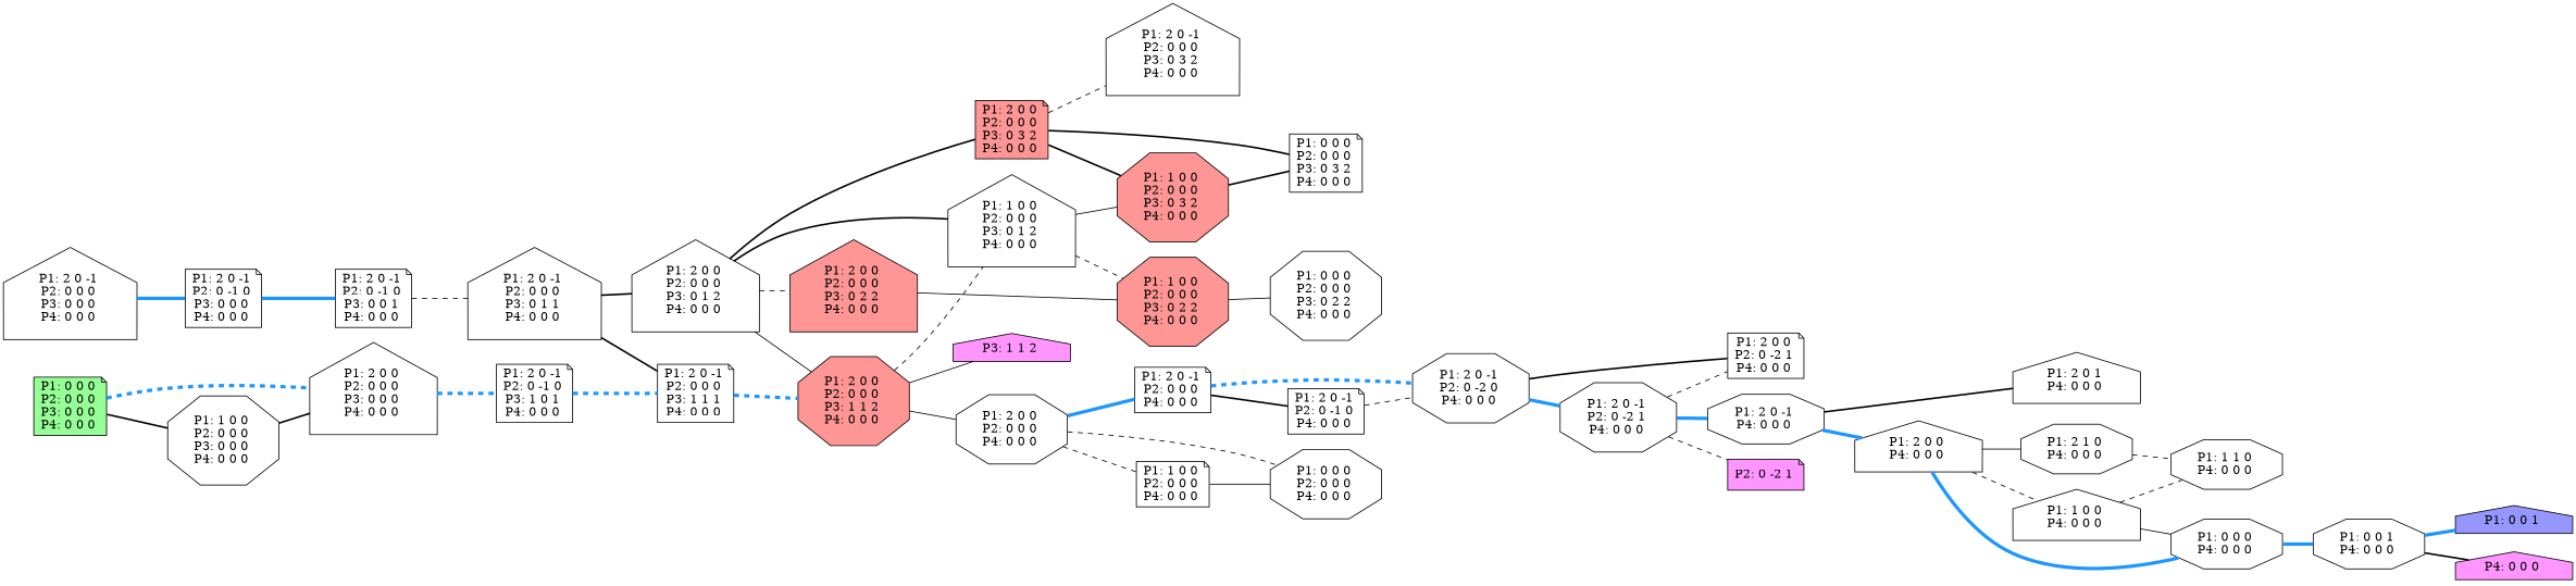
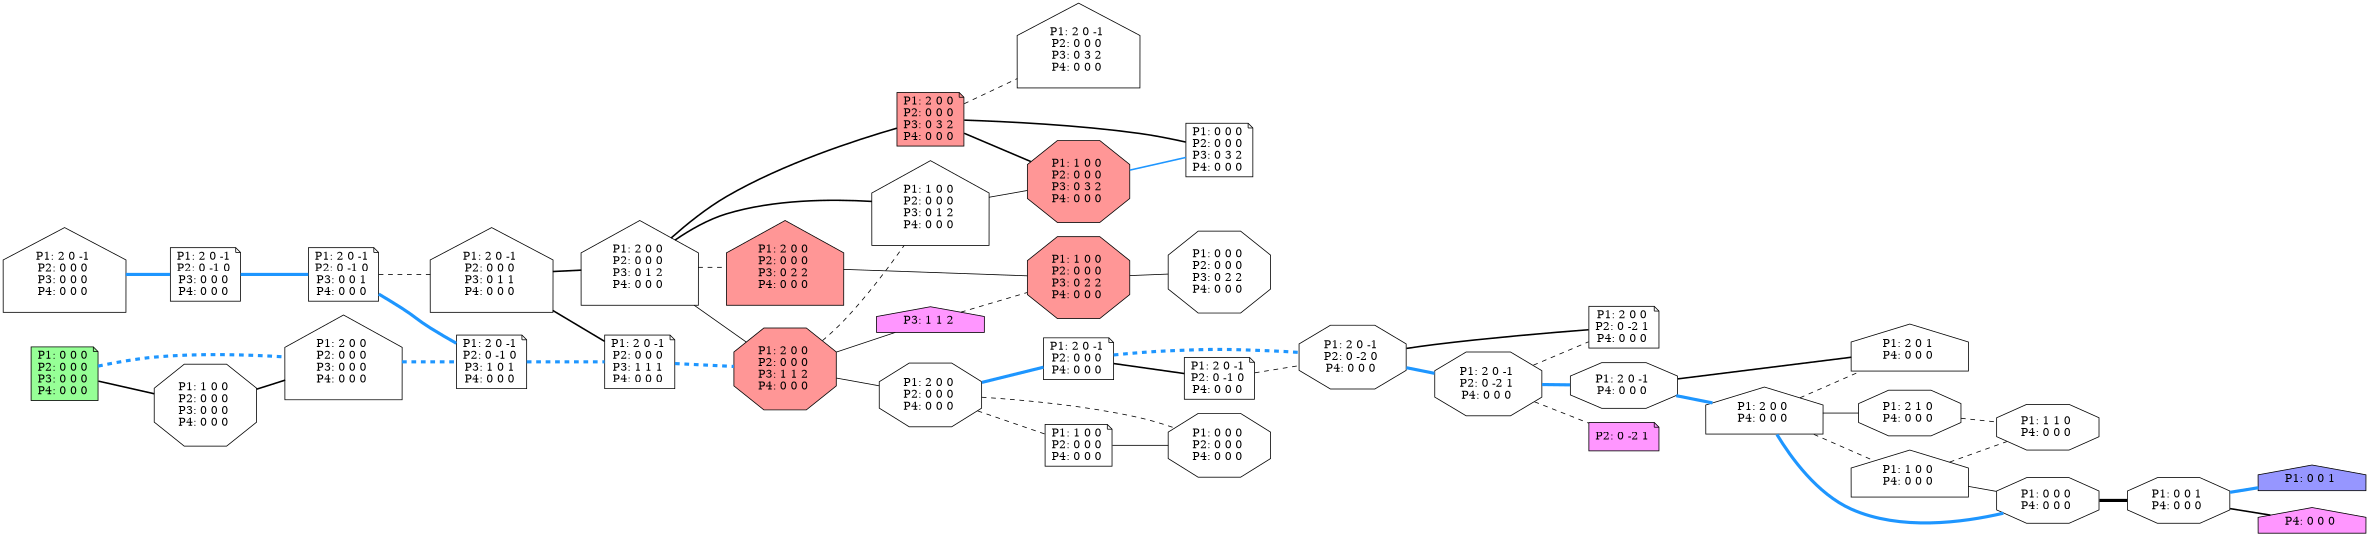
  graph {
    color=black
    rankdir=LR
    node [shape=octagon]
    edge [color=black style=bold]
    n1 [fillcolor="#96FF96" label="P1: 0 0 0 \nP2: 0 0 0 \nP3: 0 0 0 \nP4: 0 0 0 \n" shape=note style=filled]
    n2 [label="P1: 1 0 0 \nP2: 0 0 0 \nP3: 0 0 0 \nP4: 0 0 0 \n"]
    n3 [label="P1: 2 0 0 \nP2: 0 0 0 \nP3: 0 0 0 \nP4: 0 0 0 \n" shape=house]
    n4 [label="P1: 2 0 -1 \nP2: 0 -1 0 \nP3: 1 0 1 \nP4: 0 0 0 \n" shape=note]
    n5 [label="P1: 2 0 -1 \nP2: 0 0 0 \nP3: 0 0 0 \nP4: 0 0 0 \n" shape=house]
    n6 [label="P1: 2 0 -1 \nP2: 0 -1 0 \nP3: 0 0 0 \nP4: 0 0 0 \n" shape=note]
    n7 [label="P1: 2 0 -1 \nP2: 0 -1 0 \nP3: 0 0 1 \nP4: 0 0 0 \n" shape=note]
    n8 [label="P1: 2 0 -1 \nP2: 0 0 0 \nP3: 0 1 1 \nP4: 0 0 0 \n" shape=house]
    n9 [label="P1: 2 0 -1 \nP2: 0 0 0 \nP3: 1 1 1 \nP4: 0 0 0 \n" shape=note]
    n10 [label="P1: 2 0 0 \nP2: 0 0 0 \nP3: 0 1 2 \nP4: 0 0 0 \n" shape=house]
    n11 [fillcolor="#FF9696" label="P1: 2 0 0 \nP2: 0 0 0 \nP3: 1 1 2 \nP4: 0 0 0 \n" style=filled]
    n12 [label="P1: 1 0 0 \nP2: 0 0 0 \nP3: 0 1 2 \nP4: 0 0 0 \n" shape=house]
    n13 [fillcolor="#FF9696" label="P1: 2 0 0 \nP2: 0 0 0 \nP3: 0 2 2 \nP4: 0 0 0 \n" shape=house style=filled]
    n14 [fillcolor="#FF9696" label="P1: 2 0 0 \nP2: 0 0 0 \nP3: 0 3 2 \nP4: 0 0 0 \n" shape=note style=filled]
    n15 [fillcolor="#FF96FF" label="P3: 1 1 2 \n" shape=house style=filled]
    n16 [label="P1: 2 0 0 \nP2: 0 0 0 \nP4: 0 0 0 \n"]
    n17 [fillcolor="#FF9696" label="P1: 1 0 0 \nP2: 0 0 0 \nP3: 0 2 2 \nP4: 0 0 0 \n" style=filled]
    n18 [fillcolor="#FF9696" label="P1: 1 0 0 \nP2: 0 0 0 \nP3: 0 3 2 \nP4: 0 0 0 \n" style=filled]
    n19 [label="P1: 0 0 0 \nP2: 0 0 0 \nP3: 0 3 2 \nP4: 0 0 0 \n" shape=note]
    n20 [label="P1: 2 0 -1 \nP2: 0 0 0 \nP3: 0 3 2 \nP4: 0 0 0 \n" shape=house]
    n21 [label="P1: 1 0 0 \nP2: 0 0 0 \nP4: 0 0 0 \n" shape=note]
    n22 [label="P1: 0 0 0 \nP2: 0 0 0 \nP4: 0 0 0 \n"]
    n23 [label="P1: 2 0 -1 \nP2: 0 0 0 \nP4: 0 0 0 \n" shape=note]
    n24 [label="P1: 0 0 0 \nP2: 0 0 0 \nP3: 0 2 2 \nP4: 0 0 0 \n"]
    n25 [label="P1: 2 0 -1 \nP2: 0 -1 0 \nP4: 0 0 0 \n" shape=note]
    n26 [label="P1: 2 0 -1 \nP2: 0 -2 0 \nP4: 0 0 0 \n"]
    n27 [label="P1: 2 0 -1 \nP2: 0 -2 1 \nP4: 0 0 0 \n"]
    n28 [label="P1: 2 0 0 \nP2: 0 -2 1 \nP4: 0 0 0 \n" shape=note]
    n29 [fillcolor="#FF96FF" label="P2: 0 -2 1 \n" shape=note style=filled]
    n30 [label="P1: 2 0 -1 \nP4: 0 0 0 \n"]
    n31 [label="P1: 2 0 0 \nP4: 0 0 0 \n" shape=house]
    n32 [label="P1: 2 0 1 \nP4: 0 0 0 \n" shape=house]
    n33 [label="P1: 1 0 0 \nP4: 0 0 0 \n" shape=house]
    n34 [label="P1: 0 0 0 \nP4: 0 0 0 \n"]
    n35 [label="P1: 2 1 0 \nP4: 0 0 0 \n"]
    n36 [label="P1: 1 1 0 \nP4: 0 0 0 \n"]
    n37 [label="P1: 0 0 1 \nP4: 0 0 0 \n"]
    n38 [fillcolor="#9696FF" label="P1: 0 0 1 \n" shape=house style=filled]
    n39 [fillcolor="#FF96FF" label="P4: 0 0 0 \n" shape=house style=filled]
    n1 -- n2
    n1 -- n3 [color="#1E96FF" penwidth=4.0 style=dashed]
    n2 -- n3
    n3 -- n4 [color="#1E96FF" penwidth=4.0 style=dashed]
    n4 -- n9 [color="#1E96FF" penwidth=4.0 style=dashed]
    n5 -- n6 [color="#1E96FF" penwidth=4.0]
    n6 -- n7 [color="#1E96FF" penwidth=4.0]
+   n7 -- n4 [color="#1E96FF" penwidth=4.0]
    n7 -- n8 [style=dashed]
    n8 -- n9
    n8 -- n10
    n9 -- n11 [color="#1E96FF" penwidth=4.0 style=dashed]
    n10 -- n11 [style=solid]
    n10 -- n12
    n10 -- n13 [style=dashed]
    n10 -- n14
    n11 -- n12 [style=dashed]
    n11 -- n15 [style=solid]
    n11 -- n16 [style=solid]
-   n12 -- n17 [style=dashed]
+   n15 -- n17 [style=dashed]
    n12 -- n18 [style=solid]
    n13 -- n17 [style=solid]
    n14 -- n18
    n14 -- n19
    n14 -- n20 [style=dashed]
    n16 -- n21 [style=dashed]
    n16 -- n22 [style=dashed]
    n16 -- n23 [color="#1E96FF" penwidth=4.0]
    n17 -- n24 [style=solid]
-   n18 -- n19
+   n18 -- n19 [color="#1E96FF"]
    n21 -- n22 [style=solid]
    n23 -- n25
    n23 -- n26 [color="#1E96FF" penwidth=4.0 style=dashed]
    n25 -- n26 [style=dashed]
    n26 -- n27 [color="#1E96FF" penwidth=4.0 style=solid]
    n26 -- n28
    n27 -- n28 [style=dashed]
    n27 -- n29 [style=dashed]
    n27 -- n30 [color="#1E96FF" penwidth=4.0]
    n30 -- n31 [color="#1E96FF" penwidth=4.0]
    n30 -- n32
+   n31 -- n32 [style=dashed]
    n31 -- n33 [style=dashed]
    n31 -- n34 [color="#1E96FF" penwidth=4.0 style=solid]
    n31 -- n35 [style=solid]
    n33 -- n34 [style=solid]
    n33 -- n36 [style=dashed]
-   n34 -- n37 [color="#1E96FF" penwidth=4.0]
+   n34 -- n37 [penwidth=4.0]
    n35 -- n36 [style=dashed]
    n37 -- n38 [color="#1E96FF" penwidth=4.0]
    n37 -- n39
  }
